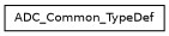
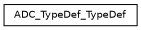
  digraph {
    rankdir=LR
-   n1 [color=black fillcolor=white fontname=Helvetica fontsize=10 height=0.2 label=ADC_Common_TypeDef shape=record style=filled width=0.4]
+   n1 [color=black fillcolor=white fontname=Helvetica fontsize=10 height=0.2 label=ADC_TypeDef_TypeDef shape=record style=filled width=0.4]
  }
